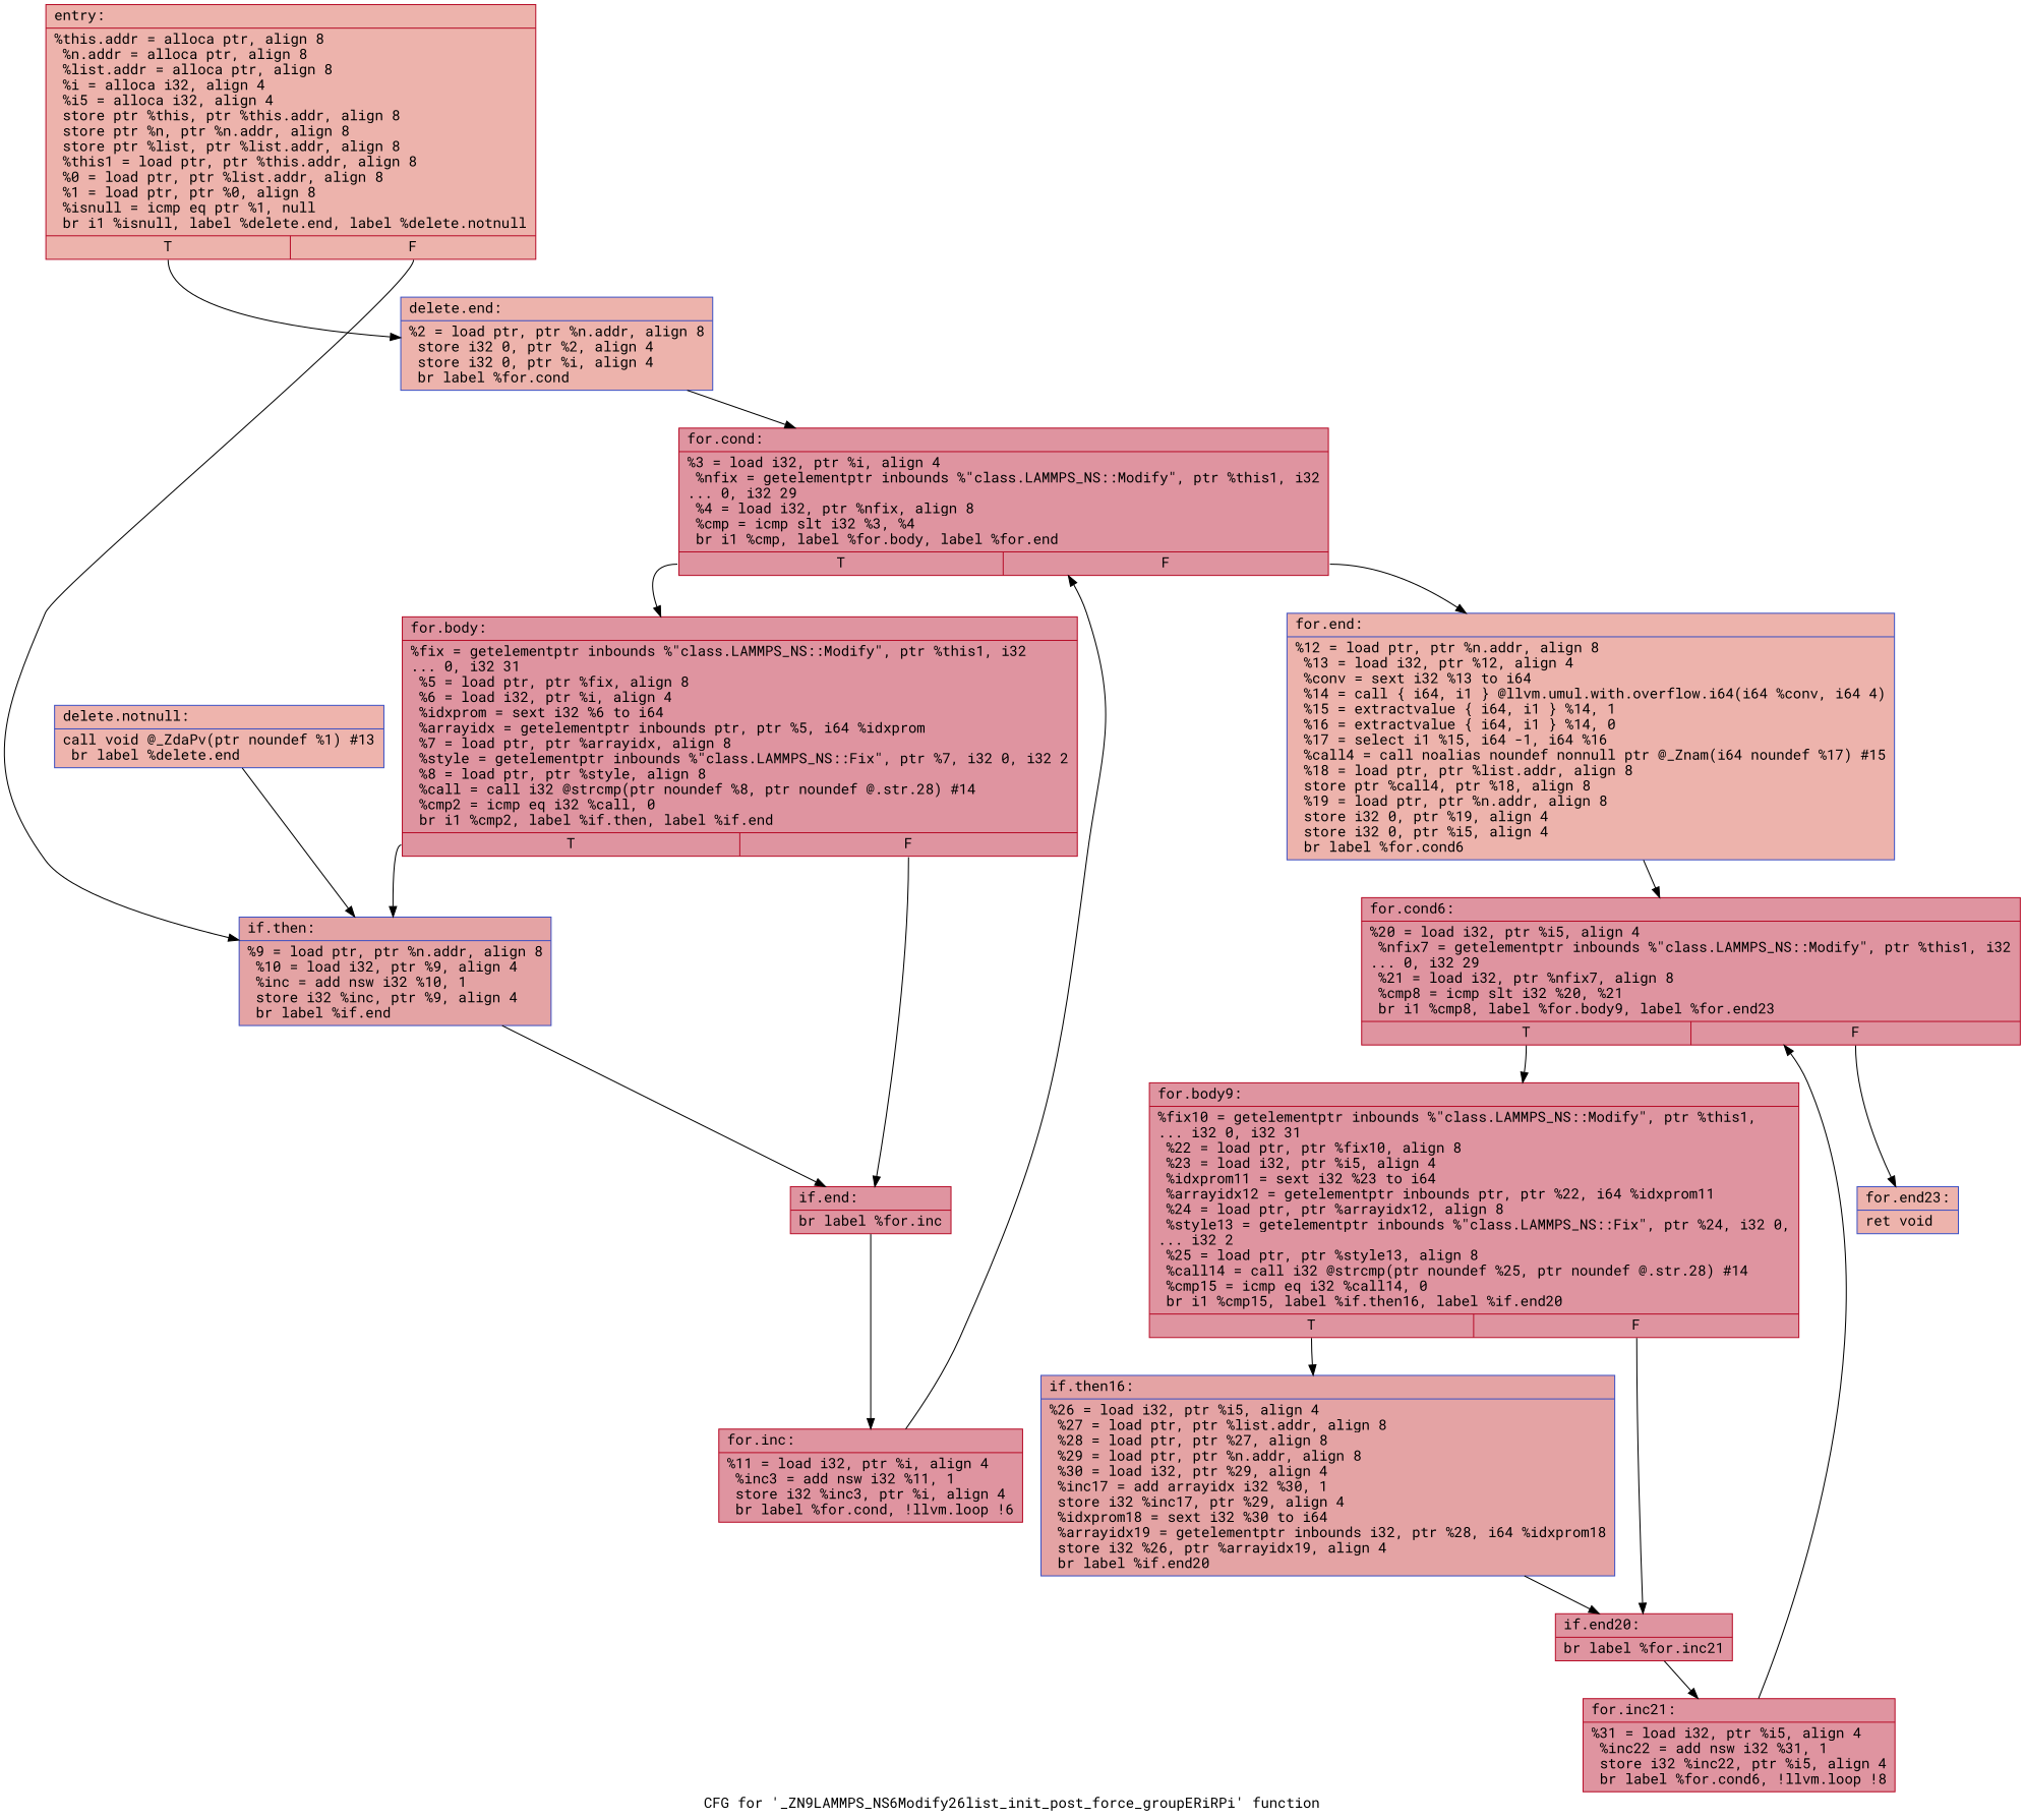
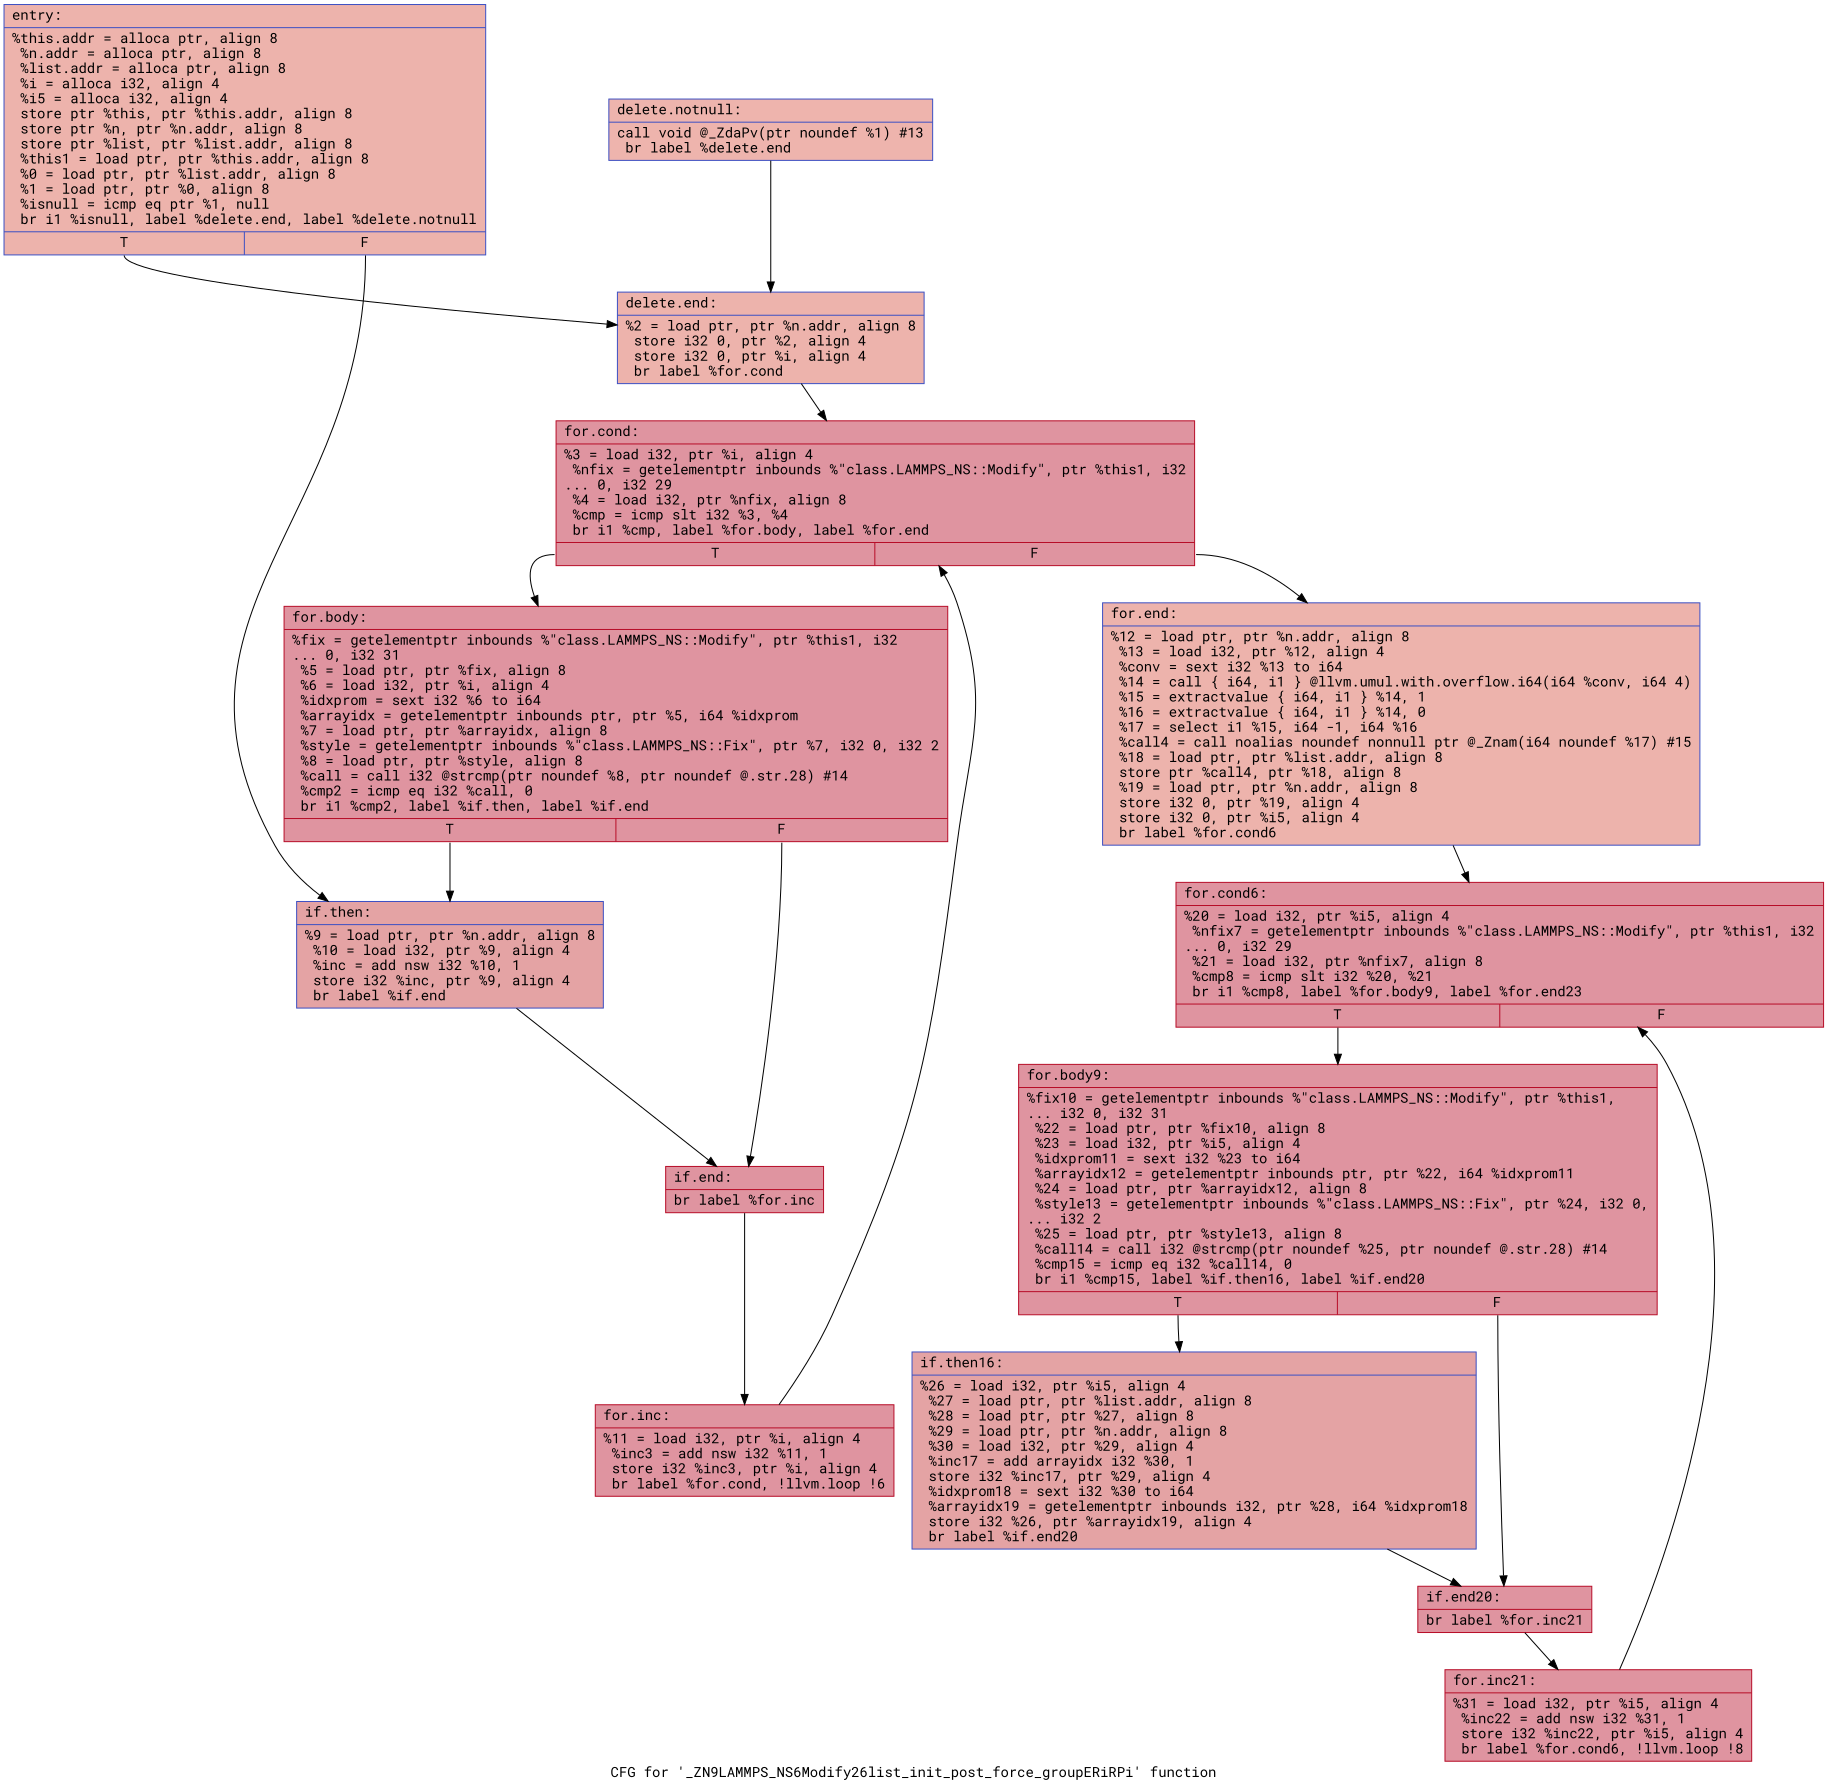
  digraph {
    fontname="Roboto Mono"
    label="CFG for '_ZN9LAMMPS_NS6Modify26list_init_post_force_groupERiRPi' function"
    node [color="#b70d28ff" fillcolor="#b70d2870" fontname="Roboto Mono" shape=record style=filled]
    edge [fontname="Roboto Mono"]
-   n1 [fillcolor="#d6524470" label="{entry:\l|  %this.addr = alloca ptr, align 8\l  %n.addr = alloca ptr, align 8\l  %list.addr = alloca ptr, align 8\l  %i = alloca i32, align 4\l  %i5 = alloca i32, align 4\l  store ptr %this, ptr %this.addr, align 8\l  store ptr %n, ptr %n.addr, align 8\l  store ptr %list, ptr %list.addr, align 8\l  %this1 = load ptr, ptr %this.addr, align 8\l  %0 = load ptr, ptr %list.addr, align 8\l  %1 = load ptr, ptr %0, align 8\l  %isnull = icmp eq ptr %1, null\l  br i1 %isnull, label %delete.end, label %delete.notnull\l|{<s0>T|<s1>F}}"]
+   n1 [color="#3d50c3ff" fillcolor="#d6524470" label="{entry:\l|  %this.addr = alloca ptr, align 8\l  %n.addr = alloca ptr, align 8\l  %list.addr = alloca ptr, align 8\l  %i = alloca i32, align 4\l  %i5 = alloca i32, align 4\l  store ptr %this, ptr %this.addr, align 8\l  store ptr %n, ptr %n.addr, align 8\l  store ptr %list, ptr %list.addr, align 8\l  %this1 = load ptr, ptr %this.addr, align 8\l  %0 = load ptr, ptr %list.addr, align 8\l  %1 = load ptr, ptr %0, align 8\l  %isnull = icmp eq ptr %1, null\l  br i1 %isnull, label %delete.end, label %delete.notnull\l|{<s0>T|<s1>F}}"]
    n2 [color="#3d50c3ff" fillcolor="#d6524470" label="{delete.end:\l|  %2 = load ptr, ptr %n.addr, align 8\l  store i32 0, ptr %2, align 4\l  store i32 0, ptr %i, align 4\l  br label %for.cond\l}"]
    n3 [color="#3d50c3ff" fillcolor="#c32e3170" label="{if.then:\l|  %9 = load ptr, ptr %n.addr, align 8\l  %10 = load i32, ptr %9, align 4\l  %inc = add nsw i32 %10, 1\l  store i32 %inc, ptr %9, align 4\l  br label %if.end\l}"]
    n4 [label="{for.cond:\l|  %3 = load i32, ptr %i, align 4\l  %nfix = getelementptr inbounds %\"class.LAMMPS_NS::Modify\", ptr %this1, i32\l... 0, i32 29\l  %4 = load i32, ptr %nfix, align 8\l  %cmp = icmp slt i32 %3, %4\l  br i1 %cmp, label %for.body, label %for.end\l|{<s0>T|<s1>F}}"]
    n5 [color="#3d50c3ff" fillcolor="#d8564670" label="{delete.notnull:\l|  call void @_ZdaPv(ptr noundef %1) #13\l  br label %delete.end\l}"]
    n6 [label="{for.body:\l|  %fix = getelementptr inbounds %\"class.LAMMPS_NS::Modify\", ptr %this1, i32\l... 0, i32 31\l  %5 = load ptr, ptr %fix, align 8\l  %6 = load i32, ptr %i, align 4\l  %idxprom = sext i32 %6 to i64\l  %arrayidx = getelementptr inbounds ptr, ptr %5, i64 %idxprom\l  %7 = load ptr, ptr %arrayidx, align 8\l  %style = getelementptr inbounds %\"class.LAMMPS_NS::Fix\", ptr %7, i32 0, i32 2\l  %8 = load ptr, ptr %style, align 8\l  %call = call i32 @strcmp(ptr noundef %8, ptr noundef @.str.28) #14\l  %cmp2 = icmp eq i32 %call, 0\l  br i1 %cmp2, label %if.then, label %if.end\l|{<s0>T|<s1>F}}"]
    n7 [color="#3d50c3ff" fillcolor="#d6524470" label="{for.end:\l|  %12 = load ptr, ptr %n.addr, align 8\l  %13 = load i32, ptr %12, align 4\l  %conv = sext i32 %13 to i64\l  %14 = call \{ i64, i1 \} @llvm.umul.with.overflow.i64(i64 %conv, i64 4)\l  %15 = extractvalue \{ i64, i1 \} %14, 1\l  %16 = extractvalue \{ i64, i1 \} %14, 0\l  %17 = select i1 %15, i64 -1, i64 %16\l  %call4 = call noalias noundef nonnull ptr @_Znam(i64 noundef %17) #15\l  %18 = load ptr, ptr %list.addr, align 8\l  store ptr %call4, ptr %18, align 8\l  %19 = load ptr, ptr %n.addr, align 8\l  store i32 0, ptr %19, align 4\l  store i32 0, ptr %i5, align 4\l  br label %for.cond6\l}"]
    n8 [label="{if.end:\l|  br label %for.inc\l}"]
    n9 [label="{for.cond6:\l|  %20 = load i32, ptr %i5, align 4\l  %nfix7 = getelementptr inbounds %\"class.LAMMPS_NS::Modify\", ptr %this1, i32\l... 0, i32 29\l  %21 = load i32, ptr %nfix7, align 8\l  %cmp8 = icmp slt i32 %20, %21\l  br i1 %cmp8, label %for.body9, label %for.end23\l|{<s0>T|<s1>F}}"]
    n10 [label="{for.inc:\l|  %11 = load i32, ptr %i, align 4\l  %inc3 = add nsw i32 %11, 1\l  store i32 %inc3, ptr %i, align 4\l  br label %for.cond, !llvm.loop !6\l}"]
    n11 [label="{for.body9:\l|  %fix10 = getelementptr inbounds %\"class.LAMMPS_NS::Modify\", ptr %this1,\l... i32 0, i32 31\l  %22 = load ptr, ptr %fix10, align 8\l  %23 = load i32, ptr %i5, align 4\l  %idxprom11 = sext i32 %23 to i64\l  %arrayidx12 = getelementptr inbounds ptr, ptr %22, i64 %idxprom11\l  %24 = load ptr, ptr %arrayidx12, align 8\l  %style13 = getelementptr inbounds %\"class.LAMMPS_NS::Fix\", ptr %24, i32 0,\l... i32 2\l  %25 = load ptr, ptr %style13, align 8\l  %call14 = call i32 @strcmp(ptr noundef %25, ptr noundef @.str.28) #14\l  %cmp15 = icmp eq i32 %call14, 0\l  br i1 %cmp15, label %if.then16, label %if.end20\l|{<s0>T|<s1>F}}"]
-   n12 [color="#3d50c3ff" fillcolor="#d6524470" label="{for.end23:\l|  ret void\l}"]
    n13 [color="#3d50c3ff" fillcolor="#c32e3170" label="{if.then16:\l|  %26 = load i32, ptr %i5, align 4\l  %27 = load ptr, ptr %list.addr, align 8\l  %28 = load ptr, ptr %27, align 8\l  %29 = load ptr, ptr %n.addr, align 8\l  %30 = load i32, ptr %29, align 4\l  %inc17 = add arrayidx i32 %30, 1\l  store i32 %inc17, ptr %29, align 4\l  %idxprom18 = sext i32 %30 to i64\l  %arrayidx19 = getelementptr inbounds i32, ptr %28, i64 %idxprom18\l  store i32 %26, ptr %arrayidx19, align 4\l  br label %if.end20\l}"]
    n14 [label="{if.end20:\l|  br label %for.inc21\l}"]
    n15 [label="{for.inc21:\l|  %31 = load i32, ptr %i5, align 4\l  %inc22 = add nsw i32 %31, 1\l  store i32 %inc22, ptr %i5, align 4\l  br label %for.cond6, !llvm.loop !8\l}"]
    n1 -> n2 [tailport=s0]
    n1 -> n3 [tailport=s1]
    n2 -> n4
    n3 -> n8
    n4 -> n6 [tailport=s0]
    n4 -> n7 [tailport=s1]
-   n5 -> n3
+   n5 -> n2
    n6 -> n3 [tailport=s0]
    n6 -> n8 [tailport=s1]
    n7 -> n9
    n8 -> n10
    n9 -> n11 [tailport=s0]
-   n9 -> n12 [tailport=s1]
    n10 -> n4
    n11 -> n13 [tailport=s0]
    n11 -> n14 [tailport=s1]
    n13 -> n14
    n14 -> n15
    n15 -> n9
  }
